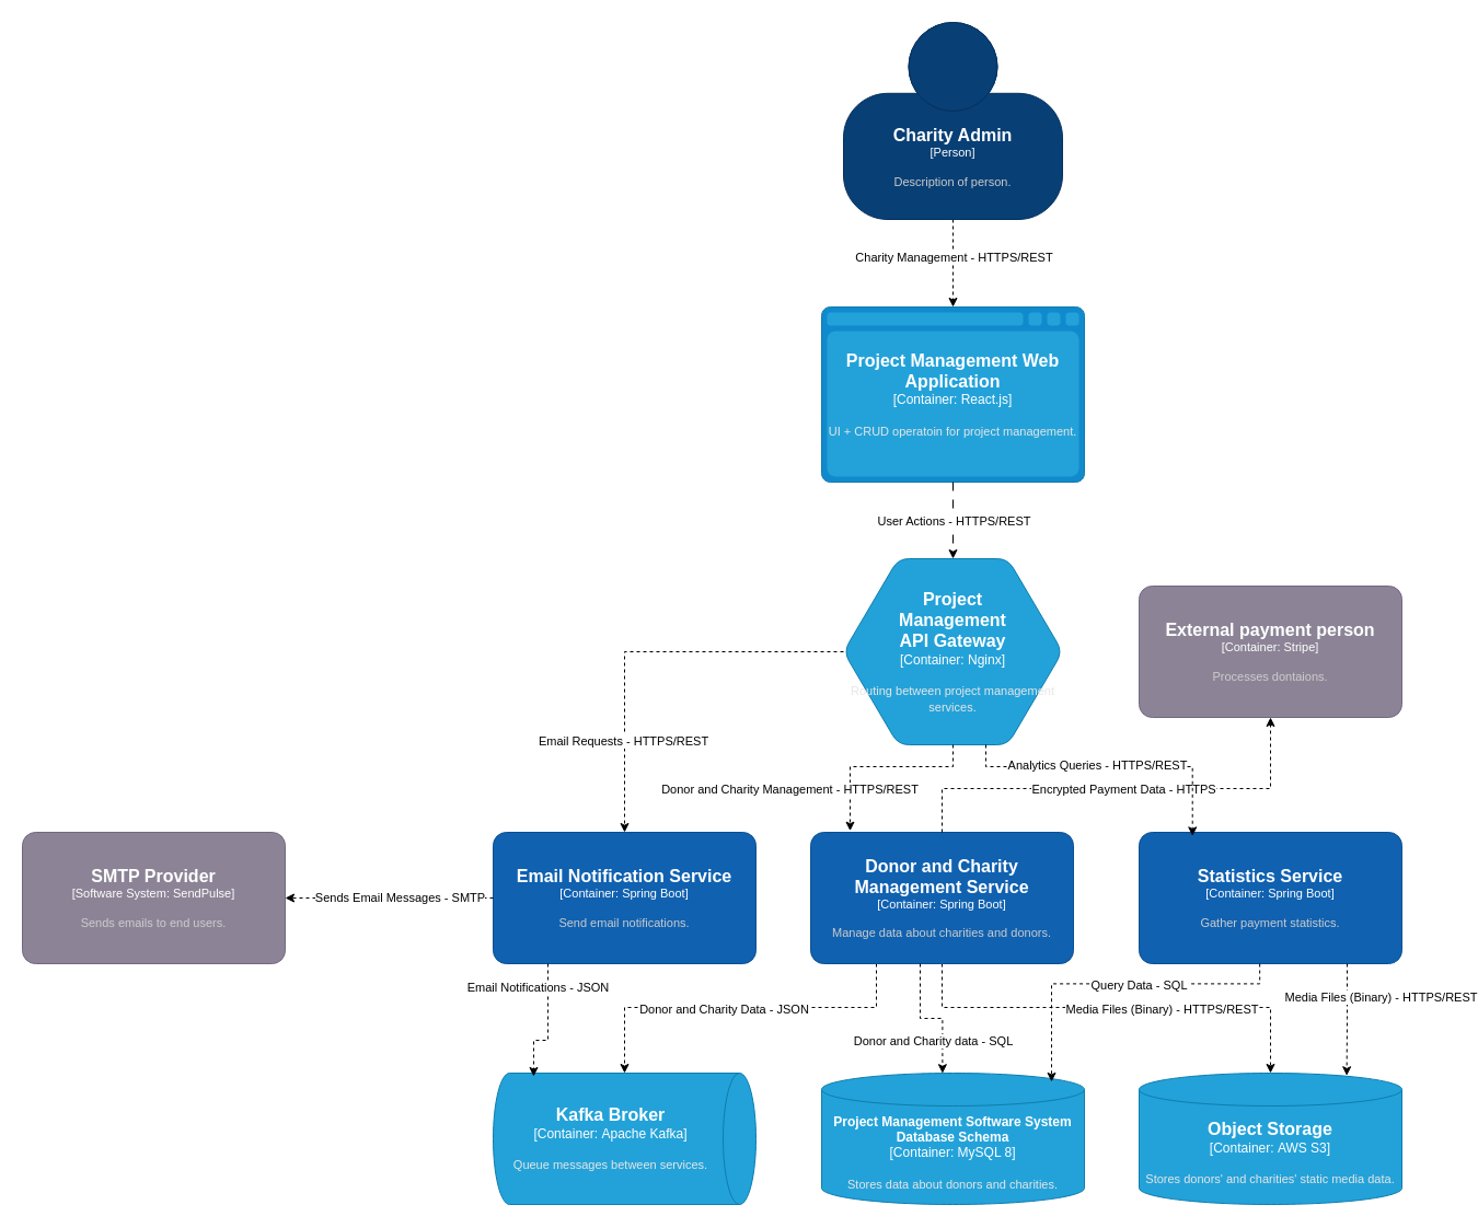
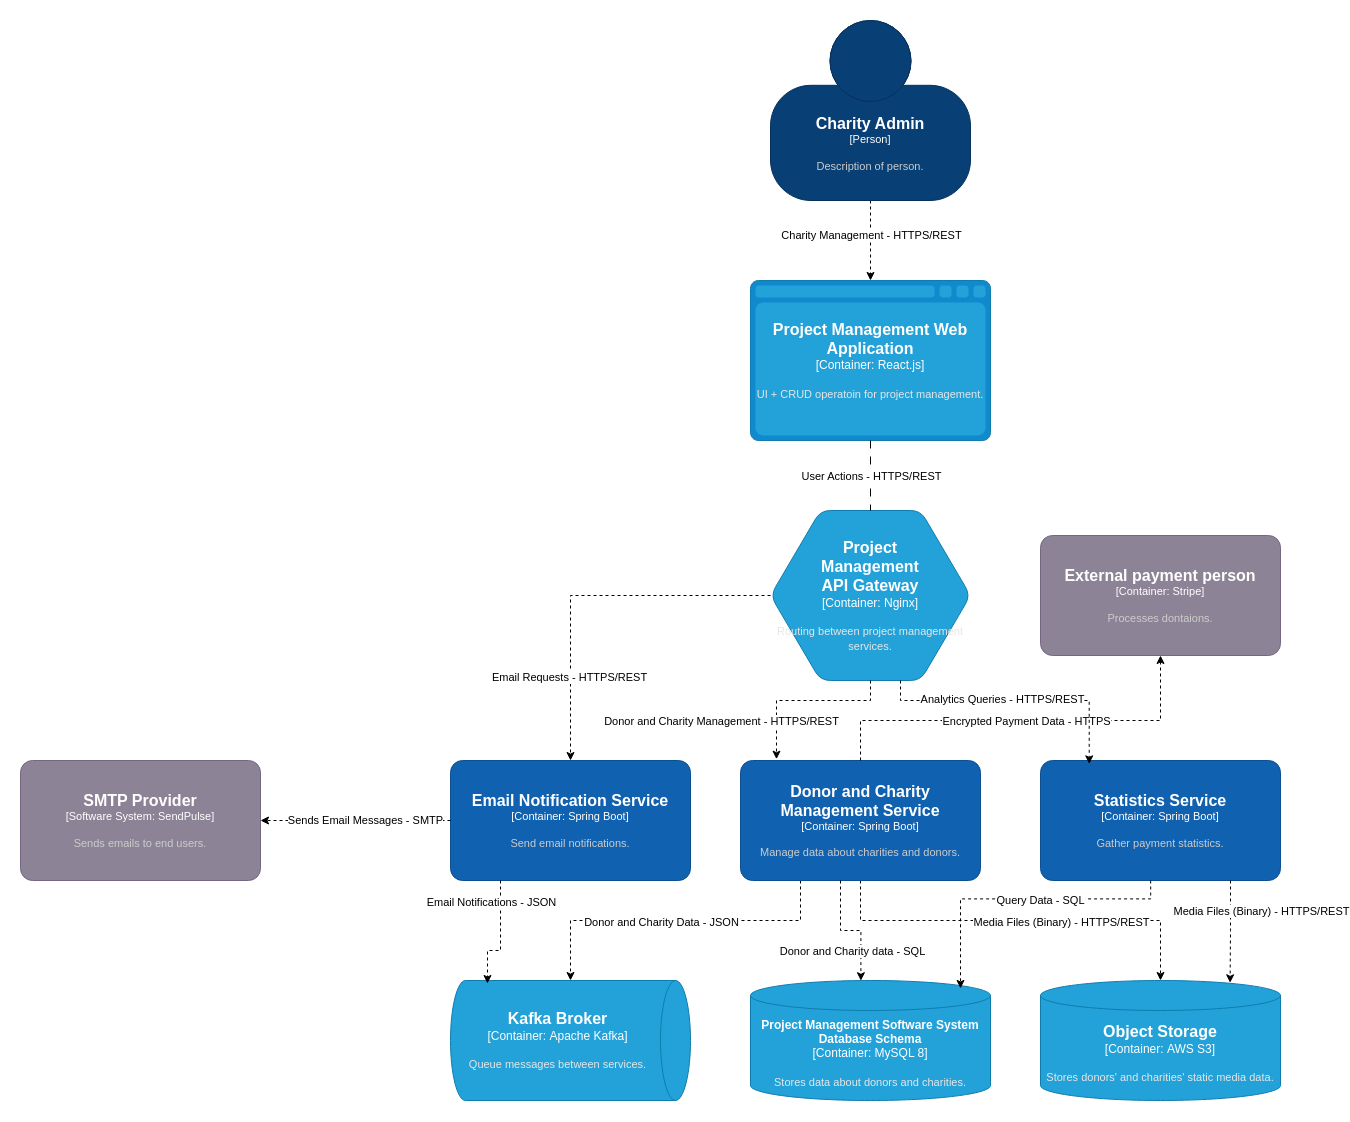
  <mxCell id="0" />
  <mxCell id="1" parent="0" />
  <mxCell id="2" value="" style="edgeStyle=orthogonalEdgeStyle;rounded=0;orthogonalLoop=1;jettySize=auto;html=1;dashed=1;" edge="1" parent="1" source="4" target="6"><mxGeometry relative="1" as="geometry"><Array as="points"><mxPoint x="870" y="280" /><mxPoint x="870" y="280" /></Array></mxGeometry></mxCell>
  <mxCell id="3" value="Charity Management - HTTPS/REST" style="edgeLabel;html=1;align=center;verticalAlign=middle;resizable=0;points=[];fontFamily=Helvetica;fontSize=11;fontColor=default;labelBackgroundColor=default;" vertex="1" connectable="0" parent="2"><mxGeometry x="-0.159" relative="1" as="geometry"><mxPoint as="offset" /></mxGeometry></mxCell>
  <mxCell id="4" value="&lt;font style=&quot;font-size: 16px&quot;&gt;&lt;b&gt;Charity Admin&lt;/b&gt;&lt;/font&gt;&lt;div&gt;[Person]&lt;/div&gt;&lt;br&gt;&lt;div&gt;&lt;font style=&quot;font-size: 11px&quot;&gt;&lt;font color=&quot;#cccccc&quot;&gt;Description of person.&lt;/font&gt;&lt;/div&gt;" style="html=1;fontSize=11;dashed=0;whiteSpace=wrap;fillColor=#083F75;strokeColor=#06315C;fontColor=#ffffff;shape=mxgraph.c4.person2;align=center;metaEdit=1;points=[[0.5,0,0],[1,0.5,0],[1,0.75,0],[0.75,1,0],[0.5,1,0],[0.25,1,0],[0,0.75,0],[0,0.5,0]];resizable=0;" vertex="1" parent="1"><mxGeometry x="770" y="20" width="200" height="180" as="geometry" /></mxCell>
  <mxCell id="5" value="&lt;font style=&quot;font-size: 16px&quot;&gt;&lt;b&gt;Project &#10;Management &#10;API Gateway&lt;/b&gt;&lt;/font&gt;&lt;div&gt;[Container:&amp;nbsp;Nginx]&lt;/div&gt;&lt;br&gt;&lt;div&gt;&lt;font style=&quot;font-size: 11px&quot;&gt;&lt;font color=&quot;#E6E6E6&quot;&gt;Routing between project management services.&lt;/font&gt;&lt;/div&gt;" style="shape=hexagon;size=50;perimeter=hexagonPerimeter2;whiteSpace=wrap;html=1;fixedSize=1;rounded=1;labelBackgroundColor=none;fillColor=#23A2D9;fontSize=12;fontColor=#ffffff;align=center;strokeColor=#0E7DAD;metaEdit=1;points=[[0.5,0,0],[1,0.25,0],[1,0.5,0],[1,0.75,0],[0.5,1,0],[0,0.75,0],[0,0.5,0],[0,0.25,0]];resizable=0;" vertex="1" parent="1"><mxGeometry x="770" y="510" width="200" height="170" as="geometry" /></mxCell>
  <mxCell id="6" value="&lt;font style=&quot;font-size: 16px&quot;&gt;&lt;b&gt;Project Management Web Application&lt;/b&gt;&lt;/font&gt;&lt;div&gt;[Container:&amp;nbsp;React.js]&lt;/div&gt;&lt;br&gt;&lt;div&gt;&lt;font style=&quot;font-size: 11px&quot;&gt;&lt;font color=&quot;#E6E6E6&quot;&gt;UI + CRUD operatoin for project management.&lt;/font&gt;&lt;/div&gt;" style="shape=mxgraph.c4.webBrowserContainer2;whiteSpace=wrap;html=1;boundedLbl=1;rounded=0;labelBackgroundColor=none;strokeColor=#118ACD;fillColor=#23A2D9;strokeColor=#118ACD;strokeColor2=#0E7DAD;fontSize=12;fontColor=#ffffff;align=center;metaEdit=1;points=[[0.5,0,0],[1,0.25,0],[1,0.5,0],[1,0.75,0],[0.5,1,0],[0,0.75,0],[0,0.5,0],[0,0.25,0]];resizable=0;" vertex="1" parent="1"><mxGeometry x="750" y="280" width="240" height="160" as="geometry" /></mxCell>
- <mxCell id="7" style="edgeStyle=orthogonalEdgeStyle;rounded=0;orthogonalLoop=1;jettySize=auto;html=1;entryX=0.5;entryY=0;entryDx=0;entryDy=0;entryPerimeter=0;dashed=1;dashPattern=8 8;" edge="1" parent="1" source="6" target="5"><mxGeometry relative="1" as="geometry" /></mxCell>
+ <mxCell id="7" style="edgeStyle=orthogonalEdgeStyle;rounded=0;orthogonalLoop=1;jettySize=auto;html=1;entryX=0.5;entryY=0;entryDx=0;entryDy=0;entryPerimeter=0;dashed=1;dashPattern=8 8;endArrow=none;" edge="1" parent="1" source="6" target="5"><mxGeometry relative="1" as="geometry" /></mxCell>
  <mxCell id="8" value="User Actions - HTTPS/REST" style="edgeLabel;html=1;align=center;verticalAlign=middle;resizable=0;points=[];" vertex="1" connectable="0" parent="7"><mxGeometry x="0.008" relative="1" as="geometry"><mxPoint as="offset" /></mxGeometry></mxCell>
  <mxCell id="9" value="&lt;font style=&quot;font-size: 16px&quot;&gt;&lt;b&gt;Email Notification Service&lt;/b&gt;&lt;/font&gt;&lt;div&gt;[Container: Spring Boot]&lt;/div&gt;&lt;br&gt;&lt;div&gt;&lt;font style=&quot;font-size: 11px&quot;&gt;&lt;font color=&quot;#cccccc&quot;&gt;Send email notifications.&lt;/font&gt;&lt;/div&gt;" style="rounded=1;whiteSpace=wrap;html=1;labelBackgroundColor=none;fillColor=#1061B0;fontColor=#ffffff;align=center;arcSize=10;strokeColor=#0D5091;metaEdit=1;resizable=0;points=[[0.25,0,0],[0.5,0,0],[0.75,0,0],[1,0.25,0],[1,0.5,0],[1,0.75,0],[0.75,1,0],[0.5,1,0],[0.25,1,0],[0,0.75,0],[0,0.5,0],[0,0.25,0]];fontFamily=Helvetica;fontSize=11;" vertex="1" parent="1"><mxGeometry x="450" y="760" width="240" height="120" as="geometry" /></mxCell>
  <mxCell id="10" style="edgeStyle=orthogonalEdgeStyle;shape=connector;rounded=0;orthogonalLoop=1;jettySize=auto;html=1;entryX=0.5;entryY=0;entryDx=0;entryDy=0;entryPerimeter=0;dashed=1;strokeColor=default;align=center;verticalAlign=middle;fontFamily=Helvetica;fontSize=11;fontColor=default;labelBackgroundColor=default;endArrow=classic;" edge="1" parent="1" source="5" target="9"><mxGeometry relative="1" as="geometry" /></mxCell>
  <mxCell id="11" value="Email Requests - HTTPS/REST" style="edgeLabel;html=1;align=center;verticalAlign=middle;resizable=0;points=[];fontFamily=Helvetica;fontSize=11;fontColor=default;labelBackgroundColor=default;" vertex="1" connectable="0" parent="10"><mxGeometry x="0.54" y="-2" relative="1" as="geometry"><mxPoint as="offset" /></mxGeometry></mxCell>
  <mxCell id="12" value="&lt;font style=&quot;font-size: 16px&quot;&gt;&lt;b&gt;SMTP Provider&lt;/b&gt;&lt;/font&gt;&lt;div&gt;[Software System: SendPulse]&lt;/div&gt;&lt;br&gt;&lt;div&gt;&lt;font style=&quot;font-size: 11px&quot;&gt;&lt;font color=&quot;#cccccc&quot;&gt;Sends emails to end users.&lt;/font&gt;&lt;/div&gt;" style="rounded=1;whiteSpace=wrap;html=1;labelBackgroundColor=none;fillColor=#8C8496;fontColor=#ffffff;align=center;arcSize=10;strokeColor=#736782;metaEdit=1;resizable=0;points=[[0.25,0,0],[0.5,0,0],[0.75,0,0],[1,0.25,0],[1,0.5,0],[1,0.75,0],[0.75,1,0],[0.5,1,0],[0.25,1,0],[0,0.75,0],[0,0.5,0],[0,0.25,0]];fontFamily=Helvetica;fontSize=11;" vertex="1" parent="1"><mxGeometry x="20" y="760" width="240" height="120" as="geometry" /></mxCell>
  <mxCell id="13" style="edgeStyle=orthogonalEdgeStyle;shape=connector;rounded=0;orthogonalLoop=1;jettySize=auto;html=1;entryX=1;entryY=0.5;entryDx=0;entryDy=0;entryPerimeter=0;dashed=1;strokeColor=default;align=center;verticalAlign=middle;fontFamily=Helvetica;fontSize=11;fontColor=default;labelBackgroundColor=default;endArrow=classic;" edge="1" parent="1" source="9" target="12"><mxGeometry relative="1" as="geometry"><Array as="points"><mxPoint x="300" y="820" /><mxPoint x="300" y="820" /></Array></mxGeometry></mxCell>
  <mxCell id="14" value="Sends Email Messages - SMTP" style="edgeLabel;html=1;align=center;verticalAlign=middle;resizable=0;points=[];fontFamily=Helvetica;fontSize=11;fontColor=default;labelBackgroundColor=default;" vertex="1" connectable="0" parent="13"><mxGeometry x="-0.091" y="-1" relative="1" as="geometry"><mxPoint as="offset" /></mxGeometry></mxCell>
  <mxCell id="15" value="&lt;font style=&quot;font-size: 16px&quot;&gt;&lt;b&gt;Statistics Service&lt;/b&gt;&lt;/font&gt;&lt;div&gt;[Container: Spring Boot]&lt;/div&gt;&lt;br&gt;&lt;div&gt;&lt;font style=&quot;font-size: 11px&quot;&gt;&lt;font color=&quot;#cccccc&quot;&gt;Gather payment statistics.&lt;/font&gt;&lt;/div&gt;" style="rounded=1;whiteSpace=wrap;html=1;labelBackgroundColor=none;fillColor=#1061B0;fontColor=#ffffff;align=center;arcSize=10;strokeColor=#0D5091;metaEdit=1;resizable=0;points=[[0.25,0,0],[0.5,0,0],[0.75,0,0],[1,0.25,0],[1,0.5,0],[1,0.75,0],[0.75,1,0],[0.5,1,0],[0.25,1,0],[0,0.75,0],[0,0.5,0],[0,0.25,0]];fontFamily=Helvetica;fontSize=11;" vertex="1" parent="1"><mxGeometry x="1040" y="760" width="240" height="120" as="geometry" /></mxCell>
  <mxCell id="16" value="&lt;font style=&quot;font-size: 16px&quot;&gt;&lt;b&gt;Kafka Broker&lt;/b&gt;&lt;/font&gt;&lt;div&gt;[Container:&amp;nbsp;Apache Kafka]&lt;/div&gt;&lt;br&gt;&lt;div&gt;&lt;font style=&quot;font-size: 11px&quot;&gt;&lt;font color=&quot;#E6E6E6&quot;&gt;Queue messages between services.&lt;/font&gt;&lt;/div&gt;" style="shape=cylinder3;size=15;direction=south;whiteSpace=wrap;html=1;boundedLbl=1;rounded=0;labelBackgroundColor=none;fillColor=#23A2D9;fontSize=12;fontColor=#ffffff;align=center;strokeColor=#0E7DAD;metaEdit=1;points=[[0.5,0,0],[1,0.25,0],[1,0.5,0],[1,0.75,0],[0.5,1,0],[0,0.75,0],[0,0.5,0],[0,0.25,0]];resizable=0;fontFamily=Helvetica;" vertex="1" parent="1"><mxGeometry x="450" y="980" width="240" height="120" as="geometry" /></mxCell>
  <mxCell id="17" style="edgeStyle=orthogonalEdgeStyle;shape=connector;rounded=0;orthogonalLoop=1;jettySize=auto;html=1;dashed=1;strokeColor=default;align=center;verticalAlign=middle;fontFamily=Helvetica;fontSize=11;fontColor=default;labelBackgroundColor=default;endArrow=classic;" edge="1" parent="1" source="21" target="23"><mxGeometry relative="1" as="geometry"><Array as="points"><mxPoint x="860" y="920" /><mxPoint x="1160" y="920" /></Array></mxGeometry></mxCell>
  <mxCell id="18" value="Media Files (Binary) - HTTPS/REST" style="edgeLabel;html=1;align=center;verticalAlign=middle;resizable=0;points=[];fontFamily=Helvetica;fontSize=11;fontColor=default;labelBackgroundColor=default;" vertex="1" connectable="0" parent="17"><mxGeometry x="0.086" y="-1" relative="1" as="geometry"><mxPoint x="23" as="offset" /></mxGeometry></mxCell>
  <mxCell id="19" style="edgeStyle=orthogonalEdgeStyle;shape=connector;rounded=0;orthogonalLoop=1;jettySize=auto;html=1;dashed=1;strokeColor=default;align=center;verticalAlign=middle;fontFamily=Helvetica;fontSize=11;fontColor=default;labelBackgroundColor=default;endArrow=classic;" edge="1" parent="1" source="21" target="16"><mxGeometry relative="1" as="geometry"><Array as="points"><mxPoint x="800" y="920" /><mxPoint x="570" y="920" /></Array></mxGeometry></mxCell>
  <mxCell id="20" value="Donor and Charity Data - JSON" style="edgeLabel;html=1;align=center;verticalAlign=middle;resizable=0;points=[];fontFamily=Helvetica;fontSize=11;fontColor=default;labelBackgroundColor=default;" vertex="1" connectable="0" parent="19"><mxGeometry x="-0.016" y="1" relative="1" as="geometry"><mxPoint x="-18" as="offset" /></mxGeometry></mxCell>
  <mxCell id="21" value="&lt;font style=&quot;font-size: 16px&quot;&gt;&lt;b&gt;Donor and Charity Management Service&lt;/b&gt;&lt;/font&gt;&lt;div&gt;[Container: Spring Boot]&lt;/div&gt;&lt;br&gt;&lt;div&gt;&lt;font style=&quot;font-size: 11px&quot;&gt;&lt;font color=&quot;#cccccc&quot;&gt;Manage data about charities and donors.&lt;/font&gt;&lt;/div&gt;" style="rounded=1;whiteSpace=wrap;html=1;labelBackgroundColor=none;fillColor=#1061B0;fontColor=#ffffff;align=center;arcSize=10;strokeColor=#0D5091;metaEdit=1;resizable=0;points=[[0.25,0,0],[0.5,0,0],[0.75,0,0],[1,0.25,0],[1,0.5,0],[1,0.75,0],[0.75,1,0],[0.5,1,0],[0.25,1,0],[0,0.75,0],[0,0.5,0],[0,0.25,0]];fontFamily=Helvetica;fontSize=11;" vertex="1" parent="1"><mxGeometry x="740" y="760" width="240" height="120" as="geometry" /></mxCell>
  <mxCell id="22" value="&lt;font style=&quot;font-size: 12px&quot;&gt;&lt;b&gt;Project Management Software System &#10;Database Schema&lt;/b&gt;&lt;/font&gt;&lt;div&gt;[Container:&amp;nbsp;MySQL 8]&lt;/div&gt;&lt;br&gt;&lt;div&gt;&lt;font style=&quot;font-size: 11px&quot;&gt;&lt;font color=&quot;#E6E6E6&quot;&gt;Stores data about donors and charities.&lt;/font&gt;&lt;/div&gt;" style="shape=cylinder3;size=15;whiteSpace=wrap;html=1;boundedLbl=1;rounded=0;labelBackgroundColor=none;fillColor=#23A2D9;fontSize=12;fontColor=#ffffff;align=center;strokeColor=#0E7DAD;metaEdit=1;points=[[0.5,0,0],[1,0.25,0],[1,0.5,0],[1,0.75,0],[0.5,1,0],[0,0.75,0],[0,0.5,0],[0,0.25,0]];resizable=0;fontFamily=Helvetica;" vertex="1" parent="1"><mxGeometry x="750" y="980" width="240" height="120" as="geometry" /></mxCell>
  <mxCell id="23" value="&lt;font style=&quot;font-size: 16px&quot;&gt;&lt;b&gt;Object Storage&lt;/b&gt;&lt;/font&gt;&lt;div&gt;[Container:&amp;nbsp;AWS S3]&lt;/div&gt;&lt;br&gt;&lt;div&gt;&lt;font style=&quot;font-size: 11px&quot;&gt;&lt;font color=&quot;#E6E6E6&quot;&gt;Stores donors' and charities' static media data.&lt;/font&gt;&lt;/div&gt;" style="shape=cylinder3;size=15;whiteSpace=wrap;html=1;boundedLbl=1;rounded=0;labelBackgroundColor=none;fillColor=#23A2D9;fontSize=12;fontColor=#ffffff;align=center;strokeColor=#0E7DAD;metaEdit=1;points=[[0.5,0,0],[1,0.25,0],[1,0.5,0],[1,0.75,0],[0.5,1,0],[0,0.75,0],[0,0.5,0],[0,0.25,0]];resizable=0;fontFamily=Helvetica;" vertex="1" parent="1"><mxGeometry x="1040" y="980" width="240" height="120" as="geometry" /></mxCell>
  <mxCell id="24" style="edgeStyle=orthogonalEdgeStyle;shape=connector;rounded=0;orthogonalLoop=1;jettySize=auto;html=1;entryX=0.46;entryY=0.002;entryDx=0;entryDy=0;entryPerimeter=0;dashed=1;strokeColor=default;align=center;verticalAlign=middle;fontFamily=Helvetica;fontSize=11;fontColor=default;labelBackgroundColor=default;endArrow=classic;" edge="1" parent="1" source="21" target="22"><mxGeometry relative="1" as="geometry"><Array as="points"><mxPoint x="840" y="930" /><mxPoint x="860" y="930" /></Array></mxGeometry></mxCell>
  <mxCell id="25" value="Donor and Charity data - SQL" style="edgeLabel;html=1;align=center;verticalAlign=middle;resizable=0;points=[];fontFamily=Helvetica;fontSize=11;fontColor=default;labelBackgroundColor=default;" vertex="1" connectable="0" parent="24"><mxGeometry x="-0.013" y="-1" relative="1" as="geometry"><mxPoint x="1" y="19" as="offset" /></mxGeometry></mxCell>
  <mxCell id="26" style="edgeStyle=orthogonalEdgeStyle;shape=connector;rounded=0;orthogonalLoop=1;jettySize=auto;html=1;entryX=0.902;entryY=0.079;entryDx=0;entryDy=0;entryPerimeter=0;dashed=1;strokeColor=default;align=center;verticalAlign=middle;fontFamily=Helvetica;fontSize=11;fontColor=default;labelBackgroundColor=default;endArrow=classic;exitX=0.486;exitY=1.013;exitDx=0;exitDy=0;exitPerimeter=0;" edge="1" parent="1"><mxGeometry relative="1" as="geometry"><mxPoint x="1150.16" y="880" as="sourcePoint" /><mxPoint x="960" y="987.92" as="targetPoint" /><Array as="points"><mxPoint x="1150.52" y="898.44" /><mxPoint x="960.52" y="898.44" /></Array></mxGeometry></mxCell>
  <mxCell id="27" value="Query Data - SQL" style="edgeLabel;html=1;align=center;verticalAlign=middle;resizable=0;points=[];fontFamily=Helvetica;fontSize=11;fontColor=default;labelBackgroundColor=default;" vertex="1" connectable="0" parent="26"><mxGeometry x="0.12" y="1" relative="1" as="geometry"><mxPoint x="38" as="offset" /></mxGeometry></mxCell>
  <mxCell id="28" style="edgeStyle=orthogonalEdgeStyle;shape=connector;rounded=0;orthogonalLoop=1;jettySize=auto;html=1;entryX=0.79;entryY=0.019;entryDx=0;entryDy=0;entryPerimeter=0;dashed=1;strokeColor=default;align=center;verticalAlign=middle;fontFamily=Helvetica;fontSize=11;fontColor=default;labelBackgroundColor=default;endArrow=classic;" edge="1" parent="1" source="15" target="23"><mxGeometry relative="1" as="geometry"><Array as="points"><mxPoint x="1230" y="930" /><mxPoint x="1230" y="930" /></Array></mxGeometry></mxCell>
  <mxCell id="29" value="Media Files (Binary) - HTTPS/REST" style="edgeLabel;html=1;align=center;verticalAlign=middle;resizable=0;points=[];fontFamily=Helvetica;fontSize=11;fontColor=default;labelBackgroundColor=default;" vertex="1" connectable="0" parent="28"><mxGeometry x="-0.336" relative="1" as="geometry"><mxPoint x="30" y="-4" as="offset" /></mxGeometry></mxCell>
  <mxCell id="30" style="edgeStyle=orthogonalEdgeStyle;shape=connector;rounded=0;orthogonalLoop=1;jettySize=auto;html=1;entryX=0.025;entryY=0.846;entryDx=0;entryDy=0;entryPerimeter=0;dashed=1;strokeColor=default;align=center;verticalAlign=middle;fontFamily=Helvetica;fontSize=11;fontColor=default;labelBackgroundColor=default;endArrow=classic;" edge="1" parent="1" source="9" target="16"><mxGeometry relative="1" as="geometry"><Array as="points"><mxPoint x="500" y="950" /><mxPoint x="487" y="950" /></Array></mxGeometry></mxCell>
  <mxCell id="31" value="Email Notifications - JSON" style="edgeLabel;html=1;align=center;verticalAlign=middle;resizable=0;points=[];fontFamily=Helvetica;fontSize=11;fontColor=default;labelBackgroundColor=default;" vertex="1" connectable="0" parent="30"><mxGeometry x="-0.556" y="1" relative="1" as="geometry"><mxPoint x="-11" y="-5" as="offset" /></mxGeometry></mxCell>
  <mxCell id="32" value="&lt;font style=&quot;font-size: 16px&quot;&gt;&lt;b&gt;External payment person&lt;/b&gt;&lt;/font&gt;&lt;div&gt;[Container: Stripe]&lt;/div&gt;&lt;br&gt;&lt;div&gt;&lt;font style=&quot;font-size: 11px&quot;&gt;&lt;font color=&quot;#cccccc&quot;&gt;Processes dontaions.&lt;/font&gt;&lt;/div&gt;" style="rounded=1;whiteSpace=wrap;html=1;labelBackgroundColor=none;fillColor=#8C8496;fontColor=#ffffff;align=center;arcSize=10;strokeColor=#736782;metaEdit=1;resizable=0;points=[[0.25,0,0],[0.5,0,0],[0.75,0,0],[1,0.25,0],[1,0.5,0],[1,0.75,0],[0.75,1,0],[0.5,1,0],[0.25,1,0],[0,0.75,0],[0,0.5,0],[0,0.25,0]];fontFamily=Helvetica;fontSize=11;" vertex="1" parent="1"><mxGeometry x="1040" y="535" width="240" height="120" as="geometry" /></mxCell>
  <mxCell id="33" style="edgeStyle=orthogonalEdgeStyle;shape=connector;rounded=0;orthogonalLoop=1;jettySize=auto;html=1;entryX=0.5;entryY=1;entryDx=0;entryDy=0;entryPerimeter=0;dashed=1;strokeColor=default;align=center;verticalAlign=middle;fontFamily=Helvetica;fontSize=11;fontColor=default;labelBackgroundColor=default;endArrow=classic;" edge="1" parent="1" source="21" target="32"><mxGeometry relative="1" as="geometry"><Array as="points"><mxPoint x="860" y="720" /><mxPoint x="1160" y="720" /></Array></mxGeometry></mxCell>
  <mxCell id="34" value="Encrypted Payment Data - HTTPS" style="edgeLabel;html=1;align=center;verticalAlign=middle;resizable=0;points=[];fontFamily=Helvetica;fontSize=11;fontColor=default;labelBackgroundColor=default;" vertex="1" connectable="0" parent="33"><mxGeometry x="0.011" relative="1" as="geometry"><mxPoint as="offset" /></mxGeometry></mxCell>
  <mxCell id="35" style="edgeStyle=orthogonalEdgeStyle;shape=connector;rounded=0;orthogonalLoop=1;jettySize=auto;html=1;entryX=0.15;entryY=-0.011;entryDx=0;entryDy=0;entryPerimeter=0;dashed=1;strokeColor=default;align=center;verticalAlign=middle;fontFamily=Helvetica;fontSize=11;fontColor=default;labelBackgroundColor=default;endArrow=classic;" edge="1" parent="1" source="5" target="21"><mxGeometry relative="1" as="geometry"><Array as="points"><mxPoint x="870" y="700" /><mxPoint x="776" y="700" /></Array></mxGeometry></mxCell>
  <mxCell id="36" value="Donor and Charity Management - HTTPS/REST" style="edgeLabel;html=1;align=center;verticalAlign=middle;resizable=0;points=[];fontFamily=Helvetica;fontSize=11;fontColor=default;labelBackgroundColor=default;" vertex="1" connectable="0" parent="35"><mxGeometry x="0.598" y="-2" relative="1" as="geometry"><mxPoint x="-54" y="-4" as="offset" /></mxGeometry></mxCell>
  <mxCell id="37" style="edgeStyle=orthogonalEdgeStyle;shape=connector;rounded=0;orthogonalLoop=1;jettySize=auto;html=1;entryX=0.203;entryY=0.028;entryDx=0;entryDy=0;entryPerimeter=0;dashed=1;strokeColor=default;align=center;verticalAlign=middle;fontFamily=Helvetica;fontSize=11;fontColor=default;labelBackgroundColor=default;endArrow=classic;" edge="1" parent="1" source="5" target="15"><mxGeometry relative="1" as="geometry"><Array as="points"><mxPoint x="900" y="700" /><mxPoint x="1089" y="700" /></Array></mxGeometry></mxCell>
  <mxCell id="38" value="Analytics Queries - HTTPS/REST" style="edgeLabel;html=1;align=center;verticalAlign=middle;resizable=0;points=[];fontFamily=Helvetica;fontSize=11;fontColor=default;labelBackgroundColor=default;" vertex="1" connectable="0" parent="37"><mxGeometry x="-0.113" y="2" relative="1" as="geometry"><mxPoint as="offset" /></mxGeometry></mxCell>
